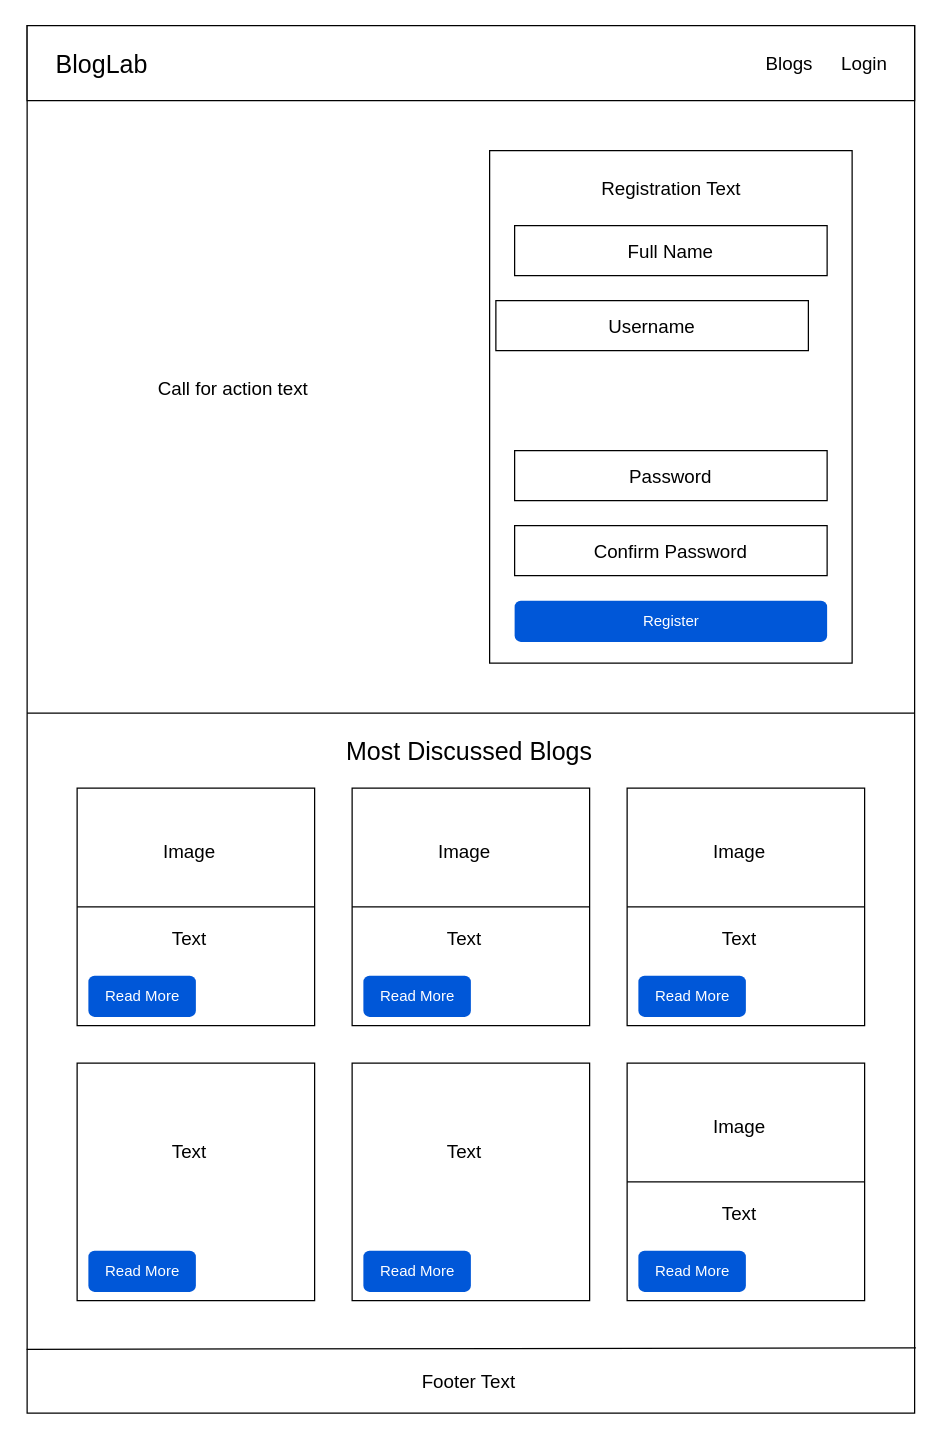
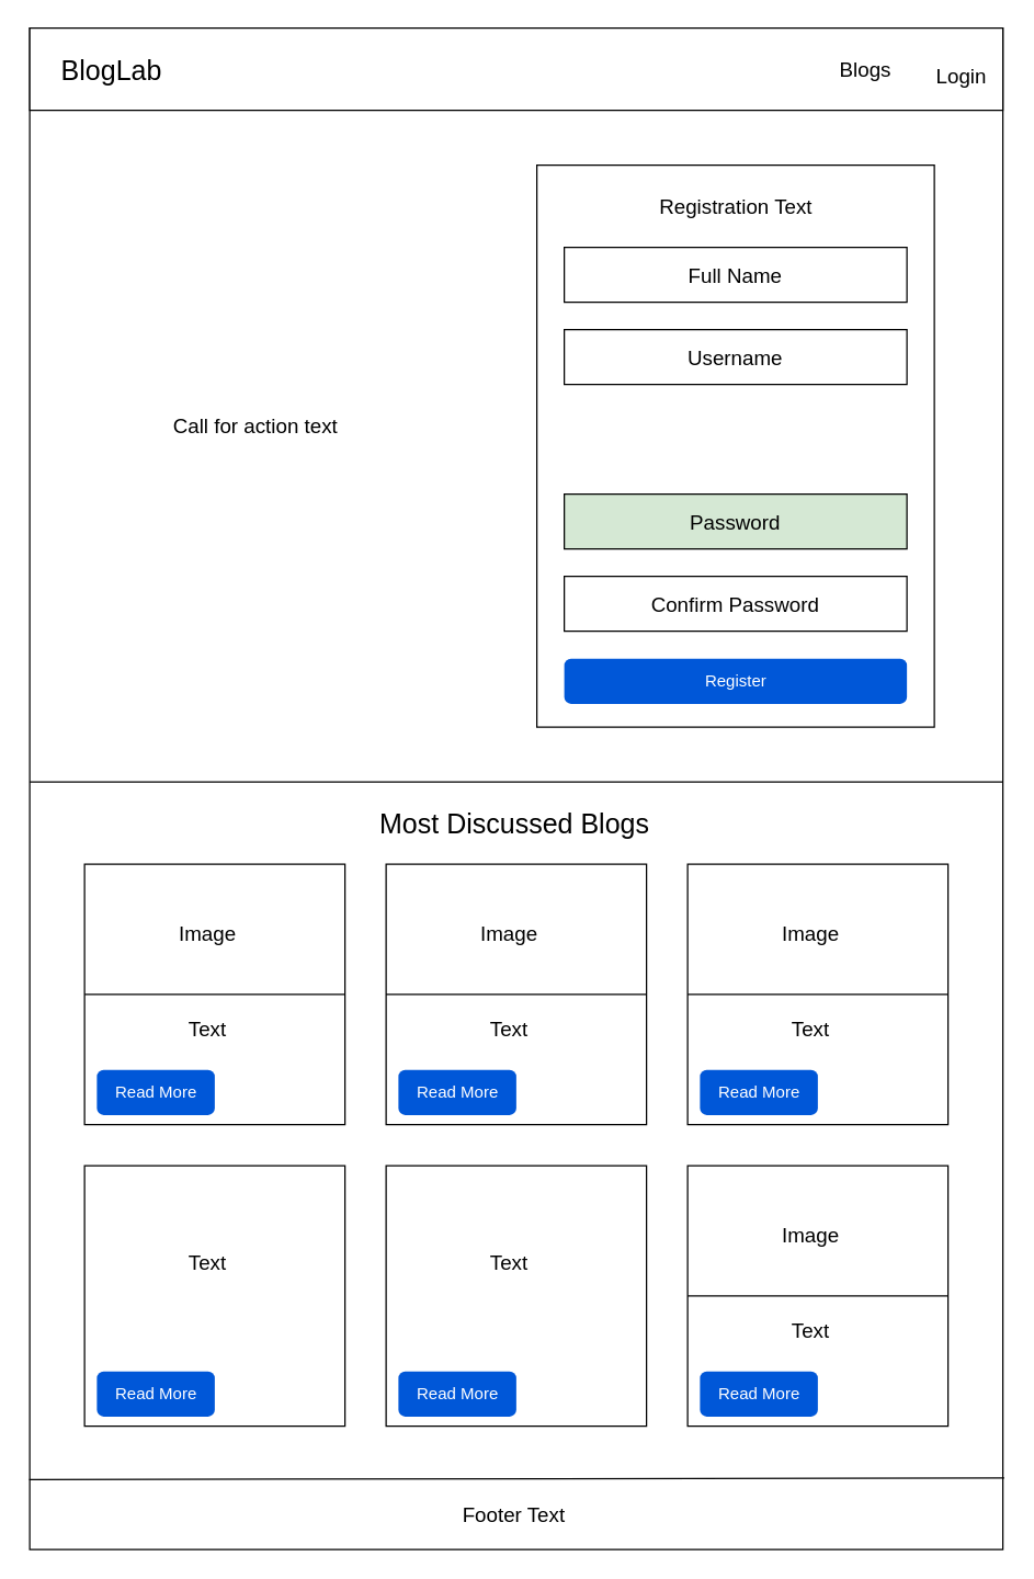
  <mxCell id="0" />
  <mxCell id="1" parent="0" />
  <mxCell id="2" value="" style="rounded=0;whiteSpace=wrap;html=1;" parent="1" vertex="1"><mxGeometry x="21" y="20" width="710" height="1110" as="geometry" /></mxCell>
  <mxCell id="3" value="" style="rounded=0;whiteSpace=wrap;html=1;fontSize=15;" parent="1" vertex="1"><mxGeometry x="391" y="120" width="290" height="410" as="geometry" /></mxCell>
  <mxCell id="4" value="" style="rounded=0;whiteSpace=wrap;html=1;" parent="1" vertex="1"><mxGeometry x="21" y="20" width="710" height="60" as="geometry" /></mxCell>
  <mxCell id="5" value="BlogLab" style="text;html=1;strokeColor=none;fillColor=none;align=center;verticalAlign=middle;whiteSpace=wrap;rounded=0;fontSize=20;" parent="1" vertex="1"><mxGeometry x="61" y="40" width="40" height="20" as="geometry" /></mxCell>
  <mxCell id="6" value="Blogs" style="text;html=1;strokeColor=none;fillColor=none;align=center;verticalAlign=middle;whiteSpace=wrap;rounded=0;fontSize=15;" parent="1" vertex="1"><mxGeometry x="611" y="40" width="40" height="20" as="geometry" /></mxCell>
- <mxCell id="7" value="Login" style="text;html=1;strokeColor=none;fillColor=none;align=center;verticalAlign=middle;whiteSpace=wrap;rounded=0;fontSize=15;" parent="1" vertex="1"><mxGeometry x="671" y="40" width="40" height="20" as="geometry" /></mxCell>
+ <mxCell id="7" value="Login" style="text;html=1;strokeColor=none;fillColor=none;align=center;verticalAlign=middle;whiteSpace=wrap;rounded=0;fontSize=15;" parent="1" vertex="1"><mxGeometry x="681" y="45" width="40" height="20" as="geometry" /></mxCell>
  <mxCell id="8" value="Full Name" style="rounded=0;whiteSpace=wrap;html=1;fontSize=15;" parent="1" vertex="1"><mxGeometry x="411" y="180" width="250" height="40" as="geometry" /></mxCell>
- <mxCell id="9" value="Username" style="rounded=0;whiteSpace=wrap;html=1;fontSize=15;" parent="1" vertex="1"><mxGeometry x="396" y="240" width="250" height="40" as="geometry" /></mxCell>
- <mxCell id="10" value="Password" style="rounded=0;whiteSpace=wrap;html=1;fontSize=15;" parent="1" vertex="1"><mxGeometry x="411" y="360" width="250" height="40" as="geometry" /></mxCell>
+ <mxCell id="9" value="Username" style="rounded=0;whiteSpace=wrap;html=1;fontSize=15;" parent="1" vertex="1"><mxGeometry x="411" y="240" width="250" height="40" as="geometry" /></mxCell>
+ <mxCell id="10" value="Password" style="rounded=0;whiteSpace=wrap;html=1;fontSize=15;fillColor=#d5e8d4;" parent="1" vertex="1"><mxGeometry x="411" y="360" width="250" height="40" as="geometry" /></mxCell>
  <mxCell id="11" value="Confirm Password" style="rounded=0;whiteSpace=wrap;html=1;fontSize=15;" parent="1" vertex="1"><mxGeometry x="411" y="420" width="250" height="40" as="geometry" /></mxCell>
  <mxCell id="12" value="Registration Text" style="text;html=1;strokeColor=none;fillColor=none;align=center;verticalAlign=middle;whiteSpace=wrap;rounded=0;fontSize=15;" parent="1" vertex="1"><mxGeometry x="473.5" y="140" width="125" height="20" as="geometry" /></mxCell>
  <mxCell id="13" value="Register" style="rounded=1;fillColor=#0057D8;align=center;strokeColor=none;html=1;fontColor=#ffffff;fontSize=12" parent="1" vertex="1"><mxGeometry x="411" y="480" width="250" height="33" as="geometry" /></mxCell>
  <mxCell id="14" value="" style="endArrow=none;html=1;fontSize=15;exitX=0;exitY=0.75;exitDx=0;exitDy=0;entryX=1;entryY=0.75;entryDx=0;entryDy=0;" parent="1" edge="1"><mxGeometry width="50" height="50" relative="1" as="geometry"><mxPoint x="21" y="570" as="sourcePoint" /><mxPoint x="731" y="570" as="targetPoint" /></mxGeometry></mxCell>
  <mxCell id="15" value="Call for action text" style="text;html=1;strokeColor=none;fillColor=none;align=center;verticalAlign=middle;whiteSpace=wrap;rounded=0;fontSize=15;" parent="1" vertex="1"><mxGeometry x="91" y="300" width="190" height="20" as="geometry" /></mxCell>
  <mxCell id="16" value="Most Discussed Blogs" style="text;html=1;strokeColor=none;fillColor=none;align=center;verticalAlign=middle;whiteSpace=wrap;rounded=0;fontSize=20;" parent="1" vertex="1"><mxGeometry x="265" y="590" width="220" height="20" as="geometry" /></mxCell>
  <mxCell id="17" value="" style="rounded=0;whiteSpace=wrap;html=1;fontSize=15;" parent="1" vertex="1"><mxGeometry x="281" y="630" width="190" height="190" as="geometry" /></mxCell>
  <mxCell id="18" value="" style="endArrow=none;html=1;fontSize=15;exitX=0;exitY=0.5;exitDx=0;exitDy=0;entryX=1;entryY=0.5;entryDx=0;entryDy=0;" parent="1" source="17" target="17" edge="1"><mxGeometry width="50" height="50" relative="1" as="geometry"><mxPoint x="351" y="890" as="sourcePoint" /><mxPoint x="401" y="840" as="targetPoint" /></mxGeometry></mxCell>
  <mxCell id="19" value="Image" style="text;html=1;strokeColor=none;fillColor=none;align=center;verticalAlign=middle;whiteSpace=wrap;rounded=0;fontSize=15;" parent="1" vertex="1"><mxGeometry x="351" y="670" width="40" height="20" as="geometry" /></mxCell>
  <mxCell id="20" value="Text" style="text;html=1;strokeColor=none;fillColor=none;align=center;verticalAlign=middle;whiteSpace=wrap;rounded=0;fontSize=15;" parent="1" vertex="1"><mxGeometry x="351" y="740" width="40" height="20" as="geometry" /></mxCell>
  <mxCell id="21" value="Read More" style="rounded=1;fillColor=#0057D8;strokeColor=none;html=1;fontColor=#ffffff;align=center;verticalAlign=middle;fontStyle=0;fontSize=12" parent="1" vertex="1"><mxGeometry x="290" y="780" width="86" height="33" as="geometry" /></mxCell>
  <mxCell id="22" value="" style="rounded=0;whiteSpace=wrap;html=1;fontSize=15;" parent="1" vertex="1"><mxGeometry x="501" y="630" width="190" height="190" as="geometry" /></mxCell>
  <mxCell id="23" value="" style="endArrow=none;html=1;fontSize=15;exitX=0;exitY=0.5;exitDx=0;exitDy=0;entryX=1;entryY=0.5;entryDx=0;entryDy=0;" parent="1" source="22" target="22" edge="1"><mxGeometry width="50" height="50" relative="1" as="geometry"><mxPoint x="571" y="890" as="sourcePoint" /><mxPoint x="621" y="840" as="targetPoint" /></mxGeometry></mxCell>
  <mxCell id="24" value="Image" style="text;html=1;strokeColor=none;fillColor=none;align=center;verticalAlign=middle;whiteSpace=wrap;rounded=0;fontSize=15;" parent="1" vertex="1"><mxGeometry x="571" y="670" width="40" height="20" as="geometry" /></mxCell>
  <mxCell id="25" value="Text" style="text;html=1;strokeColor=none;fillColor=none;align=center;verticalAlign=middle;whiteSpace=wrap;rounded=0;fontSize=15;" parent="1" vertex="1"><mxGeometry x="571" y="740" width="40" height="20" as="geometry" /></mxCell>
  <mxCell id="26" value="Read More" style="rounded=1;fillColor=#0057D8;strokeColor=none;html=1;fontColor=#ffffff;align=center;verticalAlign=middle;fontStyle=0;fontSize=12" parent="1" vertex="1"><mxGeometry x="510" y="780" width="86" height="33" as="geometry" /></mxCell>
  <mxCell id="27" value="" style="rounded=0;whiteSpace=wrap;html=1;fontSize=15;" parent="1" vertex="1"><mxGeometry x="61" y="630" width="190" height="190" as="geometry" /></mxCell>
  <mxCell id="28" value="" style="endArrow=none;html=1;fontSize=15;exitX=0;exitY=0.5;exitDx=0;exitDy=0;entryX=1;entryY=0.5;entryDx=0;entryDy=0;" parent="1" source="27" target="27" edge="1"><mxGeometry width="50" height="50" relative="1" as="geometry"><mxPoint x="131" y="890" as="sourcePoint" /><mxPoint x="181" y="840" as="targetPoint" /></mxGeometry></mxCell>
  <mxCell id="29" value="Image" style="text;html=1;strokeColor=none;fillColor=none;align=center;verticalAlign=middle;whiteSpace=wrap;rounded=0;fontSize=15;" parent="1" vertex="1"><mxGeometry x="131" y="670" width="40" height="20" as="geometry" /></mxCell>
  <mxCell id="30" value="Text" style="text;html=1;strokeColor=none;fillColor=none;align=center;verticalAlign=middle;whiteSpace=wrap;rounded=0;fontSize=15;" parent="1" vertex="1"><mxGeometry x="131" y="740" width="40" height="20" as="geometry" /></mxCell>
  <mxCell id="31" value="Read More" style="rounded=1;fillColor=#0057D8;strokeColor=none;html=1;fontColor=#ffffff;align=center;verticalAlign=middle;fontStyle=0;fontSize=12" parent="1" vertex="1"><mxGeometry x="70" y="780" width="86" height="33" as="geometry" /></mxCell>
  <mxCell id="32" value="" style="rounded=0;whiteSpace=wrap;html=1;fontSize=15;" parent="1" vertex="1"><mxGeometry x="281" y="850" width="190" height="190" as="geometry" /></mxCell>
  <mxCell id="33" value="Text" style="text;html=1;strokeColor=none;fillColor=none;align=center;verticalAlign=middle;whiteSpace=wrap;rounded=0;fontSize=15;" parent="1" vertex="1"><mxGeometry x="351" y="910" width="40" height="20" as="geometry" /></mxCell>
  <mxCell id="34" value="Read More" style="rounded=1;fillColor=#0057D8;strokeColor=none;html=1;fontColor=#ffffff;align=center;verticalAlign=middle;fontStyle=0;fontSize=12" parent="1" vertex="1"><mxGeometry x="290" y="1000" width="86" height="33" as="geometry" /></mxCell>
  <mxCell id="35" value="" style="rounded=0;whiteSpace=wrap;html=1;fontSize=15;" parent="1" vertex="1"><mxGeometry x="501" y="850" width="190" height="190" as="geometry" /></mxCell>
  <mxCell id="36" value="" style="endArrow=none;html=1;fontSize=15;exitX=0;exitY=0.5;exitDx=0;exitDy=0;entryX=1;entryY=0.5;entryDx=0;entryDy=0;" parent="1" source="35" target="35" edge="1"><mxGeometry width="50" height="50" relative="1" as="geometry"><mxPoint x="571" y="1110" as="sourcePoint" /><mxPoint x="621" y="1060" as="targetPoint" /></mxGeometry></mxCell>
  <mxCell id="37" value="Image" style="text;html=1;strokeColor=none;fillColor=none;align=center;verticalAlign=middle;whiteSpace=wrap;rounded=0;fontSize=15;" parent="1" vertex="1"><mxGeometry x="571" y="890" width="40" height="20" as="geometry" /></mxCell>
  <mxCell id="38" value="Text" style="text;html=1;strokeColor=none;fillColor=none;align=center;verticalAlign=middle;whiteSpace=wrap;rounded=0;fontSize=15;" parent="1" vertex="1"><mxGeometry x="571" y="960" width="40" height="20" as="geometry" /></mxCell>
  <mxCell id="39" value="Read More" style="rounded=1;fillColor=#0057D8;strokeColor=none;html=1;fontColor=#ffffff;align=center;verticalAlign=middle;fontStyle=0;fontSize=12" parent="1" vertex="1"><mxGeometry x="510" y="1000" width="86" height="33" as="geometry" /></mxCell>
  <mxCell id="40" value="" style="rounded=0;whiteSpace=wrap;html=1;fontSize=15;" parent="1" vertex="1"><mxGeometry x="61" y="850" width="190" height="190" as="geometry" /></mxCell>
  <mxCell id="41" value="Text" style="text;html=1;strokeColor=none;fillColor=none;align=center;verticalAlign=middle;whiteSpace=wrap;rounded=0;fontSize=15;" parent="1" vertex="1"><mxGeometry x="131" y="910" width="40" height="20" as="geometry" /></mxCell>
  <mxCell id="42" value="Read More" style="rounded=1;fillColor=#0057D8;strokeColor=none;html=1;fontColor=#ffffff;align=center;verticalAlign=middle;fontStyle=0;fontSize=12" parent="1" vertex="1"><mxGeometry x="70" y="1000" width="86" height="33" as="geometry" /></mxCell>
  <mxCell id="43" value="" style="endArrow=none;html=1;fontSize=15;exitX=-0.002;exitY=0.954;exitDx=0;exitDy=0;exitPerimeter=0;entryX=1;entryY=0.953;entryDx=0;entryDy=0;entryPerimeter=0;" parent="1" edge="1"><mxGeometry width="50" height="50" relative="1" as="geometry"><mxPoint x="20.58" y="1078.94" as="sourcePoint" /><mxPoint x="732" y="1077.83" as="targetPoint" /></mxGeometry></mxCell>
  <mxCell id="44" value="Footer Text" style="text;html=1;strokeColor=none;fillColor=none;align=center;verticalAlign=middle;whiteSpace=wrap;rounded=0;fontSize=15;" parent="1" vertex="1"><mxGeometry x="316.5" y="1094" width="115" height="20" as="geometry" /></mxCell>
